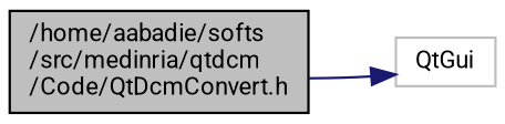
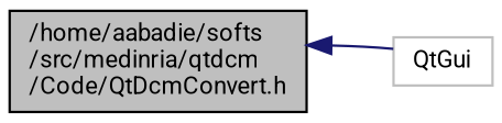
  digraph {
    rankdir=LR
    fontname=Roboto
    node [fontname=Roboto fontsize=10 shape=record style=filled]
    n1 [color=black fillcolor=grey75 fontcolor=black height=0.2 label="/home/aabadie/softs\l/src/medinria/qtdcm\l/Code/QtDcmConvert.h" width=0.4]
    n2 [color=grey75 fillcolor=white height=0.2 label=QtGui width=0.4]
-   n1 -> n2 [color=midnightblue fontname=Roboto fontsize=10 labelfontname=Helvetica labelfontsize=10 style=solid]
+   n2 -> n1 [color=midnightblue fontname=Roboto fontsize=10 labelfontname=Helvetica labelfontsize=10 style=solid]
  }
